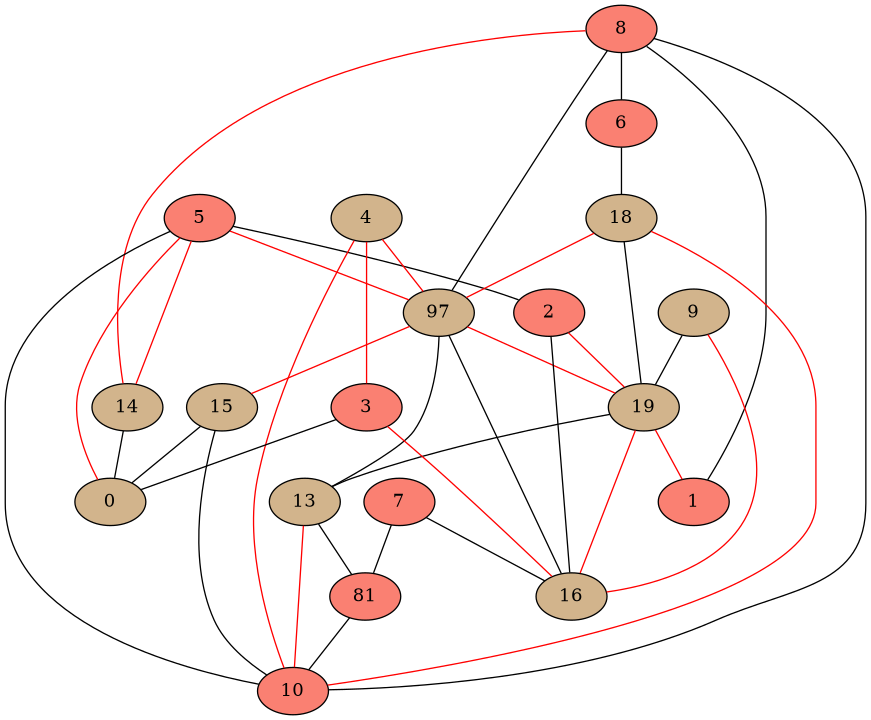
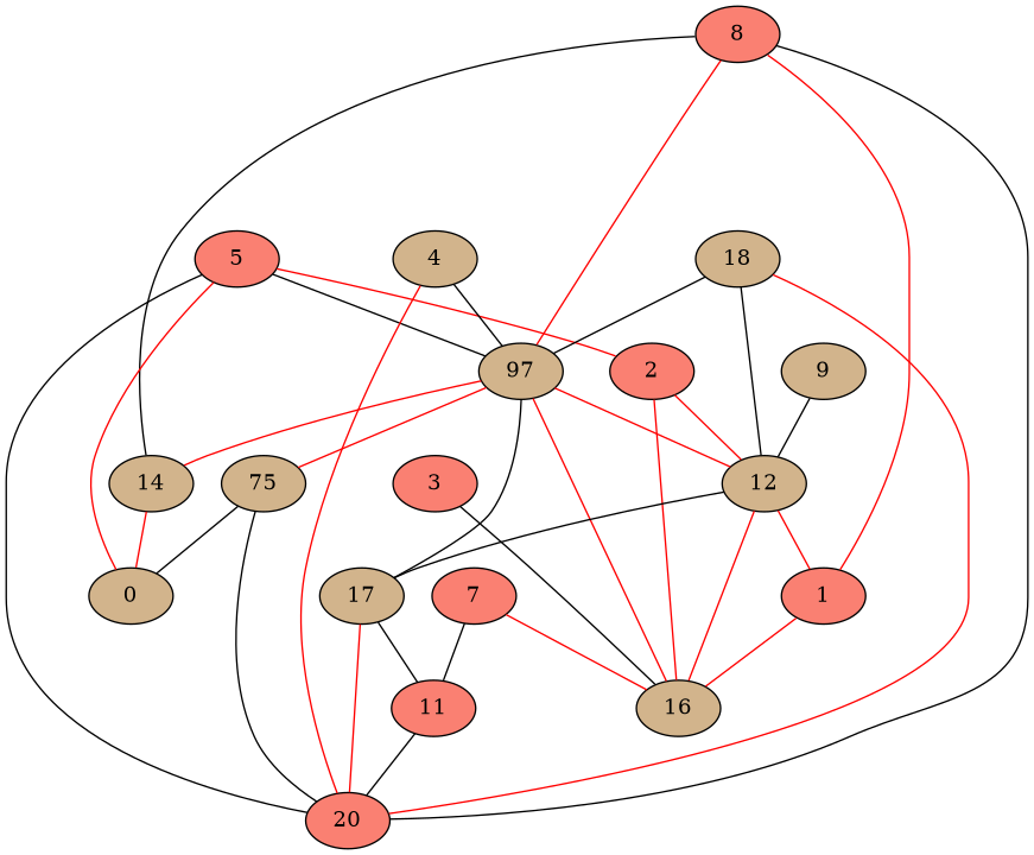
  digraph {
    node [fillcolor=tan style=filled]
    edge [color=black dir=none]
    8 [fillcolor=salmon]
    14
    n3 [label=97]
-   10 [fillcolor=salmon]
+   10 [fillcolor=salmon label=20]
    1 [fillcolor=salmon]
-   6 [fillcolor=salmon]
    0
    5 [fillcolor=salmon]
-   15
+   15 [label=75]
    2 [fillcolor=salmon]
-   12 [label=19]
+   12
    16
-   13
-   11 [fillcolor=salmon label=81]
+   13 [label=17]
+   11 [fillcolor=salmon]
    7 [fillcolor=salmon]
    4
    3 [fillcolor=salmon]
    9
    18
    subgraph sub_1 {
      8
      14
      n3
      10
      1
-     6
      0
      5
      15
      2
      12
      16
      13
      11
      7
      4
      3
      9
      18
    }
-   8 -> 14 [color=red]
-   8 -> n3
+   8 -> 14
+   8 -> n3 [color=red]
    8 -> 10
-   8 -> 1
-   8 -> 6
-   14 -> 0
-   5 -> 14 [color=red]
+   8 -> 1 [color=red]
+   14 -> 0 [color=red]
+   n3 -> 14 [color=red]
    n3 -> 15 [color=red]
    n3 -> 12 [color=red]
-   n3 -> 16
+   n3 -> 16 [color=red]
    n3 -> 13
-   6 -> 18
-   5 -> n3 [color=red]
+   5 -> n3
    5 -> 10
    5 -> 0 [color=red]
-   5 -> 2
+   5 -> 2 [color=red]
    15 -> 10
    15 -> 0
    2 -> 12 [color=red]
-   2 -> 16
+   2 -> 16 [color=red]
    12 -> 1 [color=red]
    12 -> 13
    16 -> 12 [color=red]
    13 -> 10 [color=red]
    13 -> 11
    11 -> 10
-   7 -> 16
+   7 -> 16 [color=red]
    7 -> 11
-   4 -> n3 [color=red]
+   4 -> n3
    4 -> 10 [color=red]
-   4 -> 3 [color=red]
-   3 -> 0
-   3 -> 16 [color=red]
+   3 -> 16
    9 -> 12
-   9 -> 16 [color=red]
-   18 -> n3 [color=red]
+   1 -> 16 [color=red]
+   18 -> n3
    18 -> 10 [color=red]
    18 -> 12
  }
